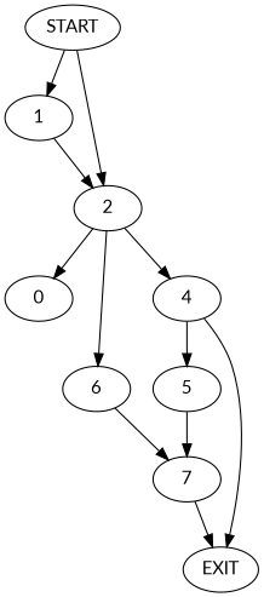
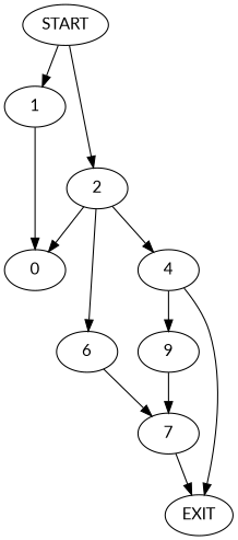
  digraph {
    fontname=Lato
    node [fontname=Lato]
    edge [fontname=Lato]
    n1 [label=START]
    1
    2
    n4 [label=0]
    4
    6
-   5
+   5 [label=9]
    n8 [label=EXIT]
    7
    n1 -> 1
    n1 -> 2
-   1 -> 2
+   1 -> n4
    2 -> n4
    2 -> 4
    2 -> 6
    4 -> 5
    4 -> n8
    6 -> 7
    5 -> 7
    7 -> n8
  }
